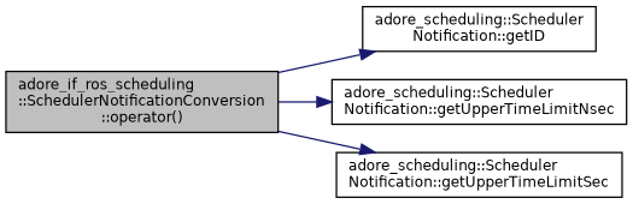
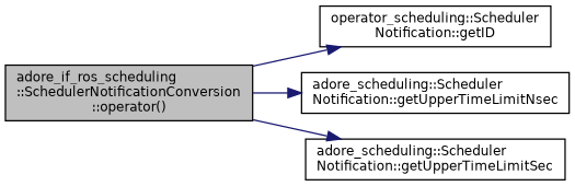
  digraph {
    rankdir=LR
    node [color=black fillcolor=white fontname=Helvetica fontsize=10 shape=record style=filled]
    edge [color=midnightblue fontname=Helvetica fontsize=10 labelfontname=Helvetica labelfontsize=10 style=solid]
    n1 [fillcolor=grey75 fontcolor=black height=0.2 label="adore_if_ros_scheduling\l::SchedulerNotificationConversion\l::operator()" width=0.4]
-   n2 [height=0.2 label="adore_scheduling::Scheduler\lNotification::getID" width=0.4]
+   n2 [height=0.2 label="operator_scheduling::Scheduler\lNotification::getID" width=0.4]
    n3 [height=0.2 label="adore_scheduling::Scheduler\lNotification::getUpperTimeLimitNsec" width=0.4]
    n4 [height=0.2 label="adore_scheduling::Scheduler\lNotification::getUpperTimeLimitSec" width=0.4]
    n1 -> n2
    n1 -> n3
    n1 -> n4
  }
